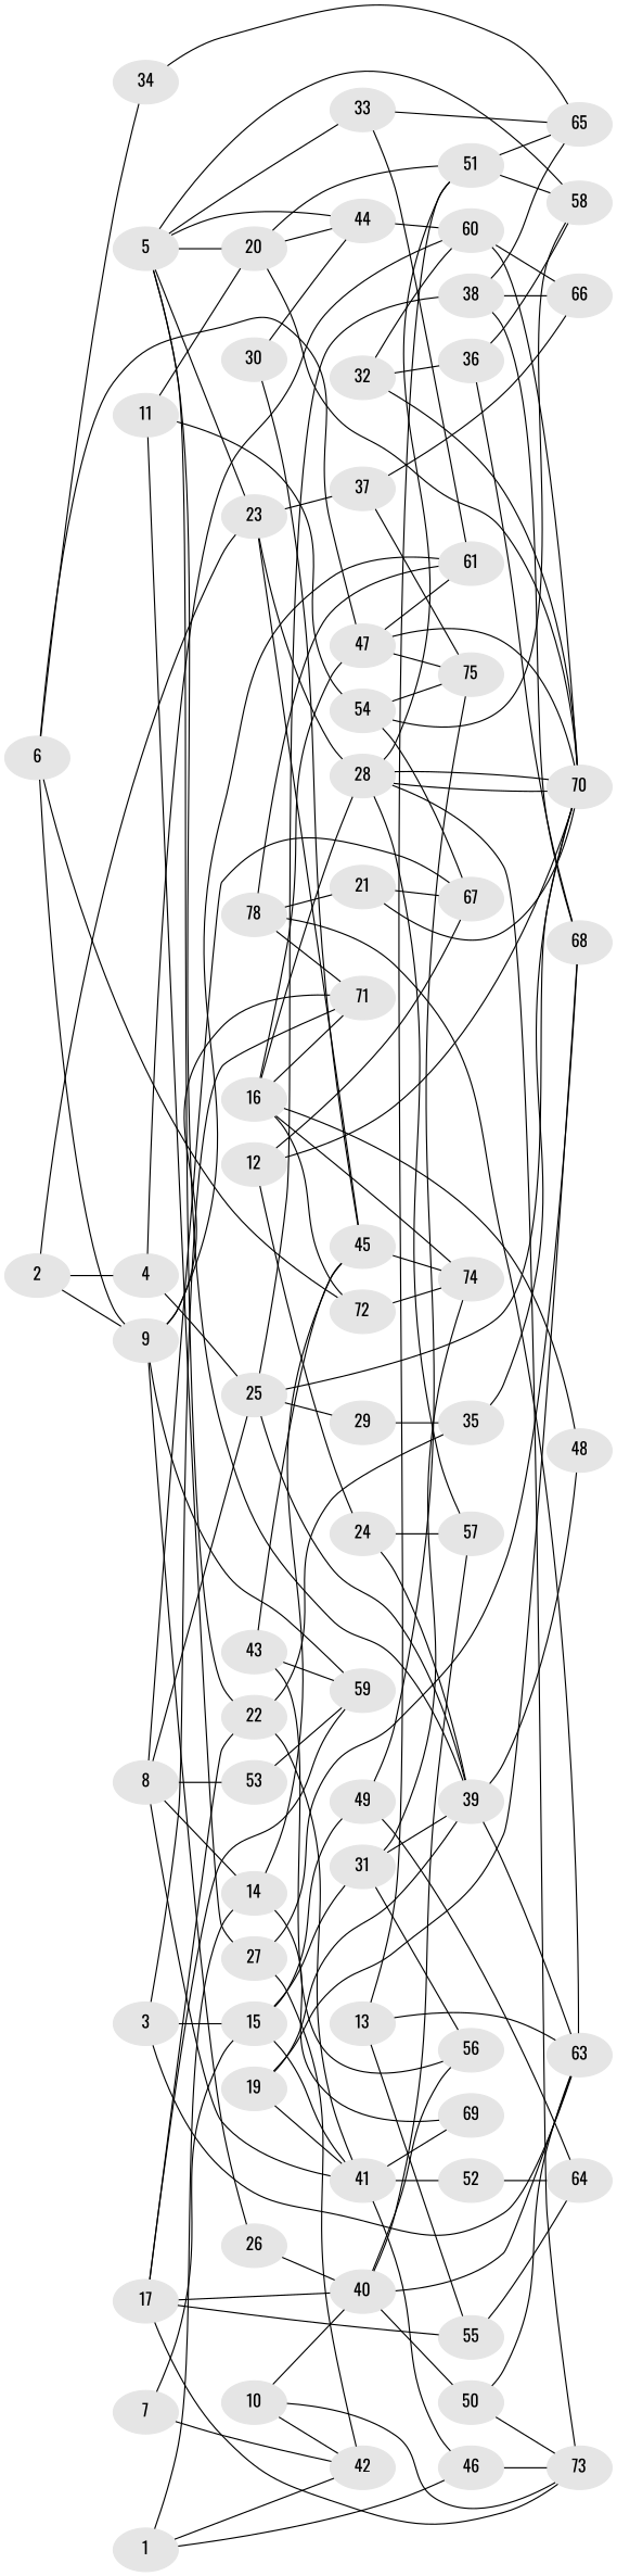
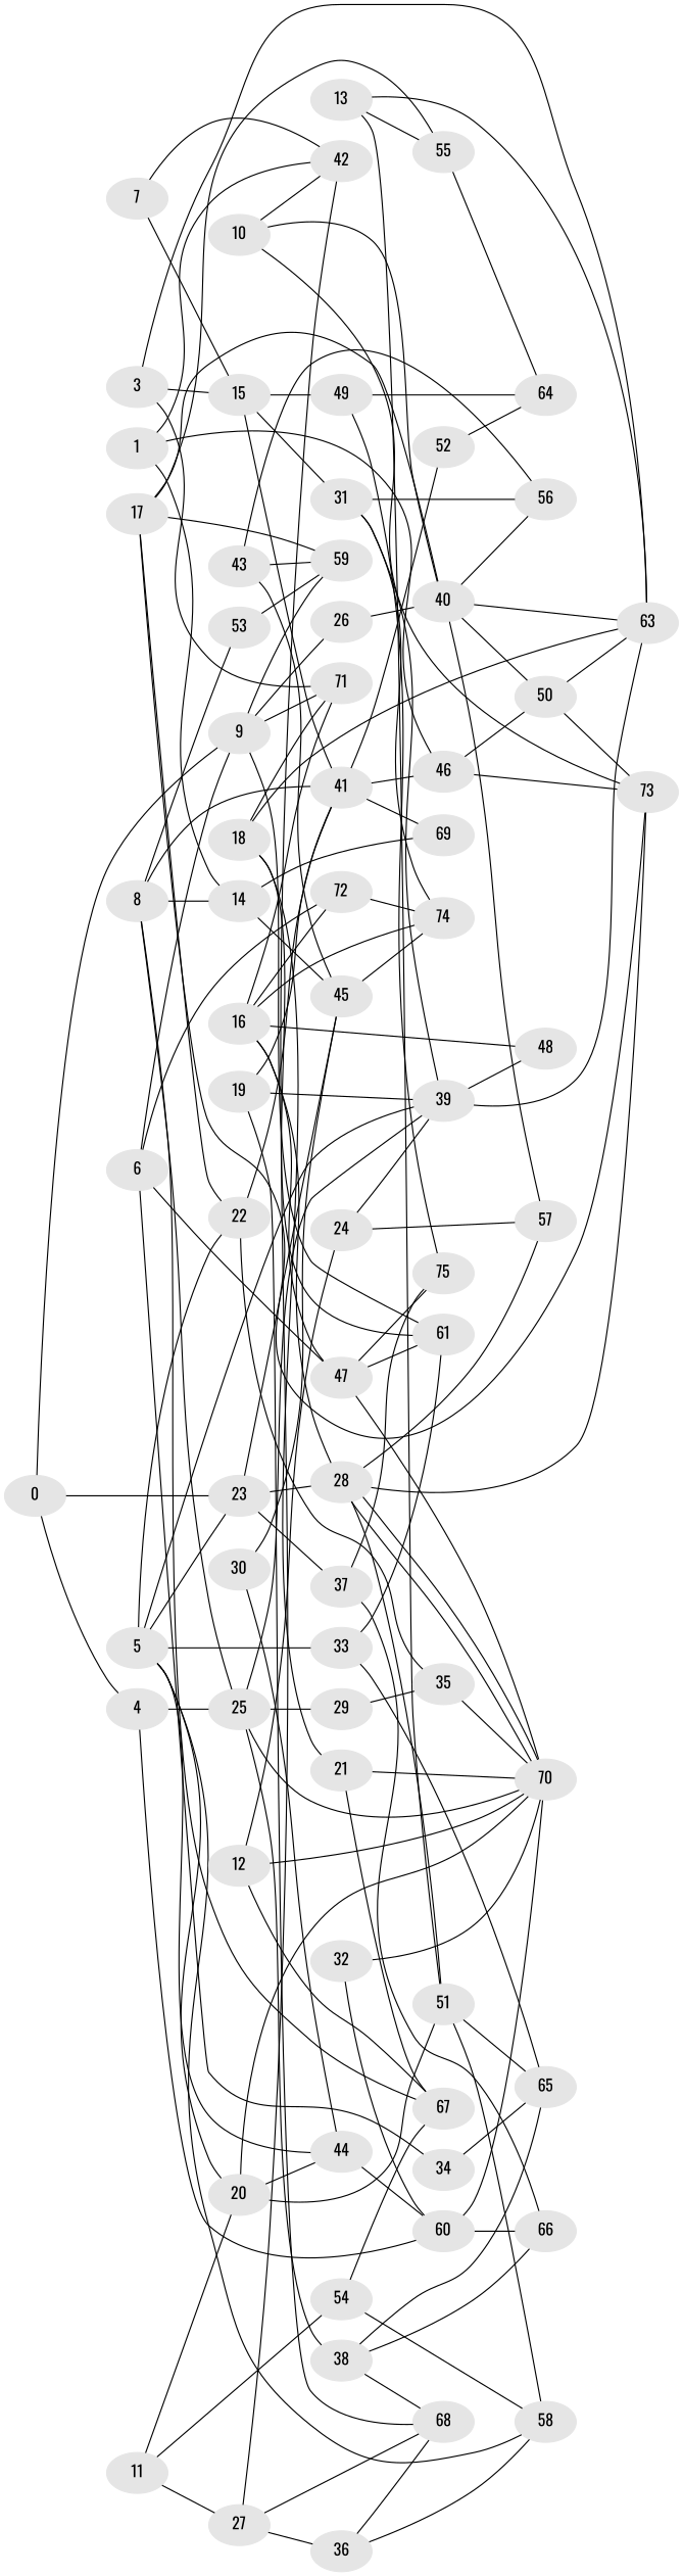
  graph {
    fontname=Oswald
    rankdir=LR
    node [color=gray90 fontname=Oswald style=filled]
    edge [fontname=Oswald]
    1
    14
    42
    46
    45
    69
    73
    50
-   2
+   2 [label=0]
    4
    9
    23
    25
    60
    71
    26
    59
    61
    13
    63
    51
    55
    28
    37
    3
    15
    41
    31
    49
    39
    70
    29
    38
    66
    5
    20
    22
    33
    44
    58
    35
    65
    48
    6
    34
    47
    72
    75
    74
    7
    21
    67
    8
    53
    52
    40
    10
    57
    56
    11
    27
    54
    68
    36
    12
    24
    64
    16
    17
-   18 [label=78]
+   18
    19
    30
    32
    43
    1 -- 14
    1 -- 42
    1 -- 46
    14 -- 45
    14 -- 69
    46 -- 73
+   46 -- 50
    45 -- 74
    50 -- 73
    50 -- 63
    2 -- 4
    2 -- 9
    2 -- 23
    4 -- 25
    4 -- 60
    9 -- 71
    9 -- 26
    9 -- 59
    9 -- 61
    23 -- 45
    23 -- 28
    23 -- 37
    25 -- 39
    25 -- 70
    25 -- 29
    25 -- 38
    60 -- 70
    60 -- 66
    26 -- 40
    13 -- 63
    13 -- 51
    13 -- 55
    51 -- 58
    51 -- 65
    55 -- 64
    28 -- 73
    28 -- 51
    28 -- 70
    28 -- 70
    28 -- 57
    37 -- 66
    37 -- 75
    3 -- 71
    3 -- 63
    3 -- 15
    15 -- 41
    15 -- 31
    15 -- 49
    41 -- 46
    41 -- 69
    41 -- 52
    31 -- 39
    31 -- 74
    31 -- 56
    49 -- 75
    49 -- 64
    39 -- 63
    39 -- 48
    29 -- 35
    38 -- 66
    38 -- 65
    38 -- 68
    5 -- 23
    5 -- 39
    5 -- 20
    5 -- 22
    5 -- 33
    5 -- 44
    5 -- 58
    20 -- 51
    20 -- 70
    20 -- 44
    22 -- 41
    22 -- 35
    33 -- 61
    33 -- 65
    44 -- 60
    35 -- 70
    6 -- 9
    6 -- 34
    6 -- 47
    6 -- 72
    34 -- 65
    47 -- 61
    47 -- 70
    47 -- 75
    72 -- 74
    7 -- 42
    7 -- 15
    21 -- 70
    21 -- 67
    8 -- 14
    8 -- 25
    8 -- 41
    8 -- 67
    8 -- 53
    53 -- 59
    52 -- 64
    40 -- 50
    40 -- 63
    40 -- 57
    40 -- 56
    10 -- 42
    10 -- 73
    10 -- 40
    11 -- 20
    11 -- 27
    11 -- 54
    27 -- 42
    27 -- 68
-   32 -- 36
+   27 -- 36
    54 -- 58
-   54 -- 75
    54 -- 67
    36 -- 58
    36 -- 68
    12 -- 70
    12 -- 67
    12 -- 24
    24 -- 39
    24 -- 57
    16 -- 71
    16 -- 28
    16 -- 48
    16 -- 47
    16 -- 72
    16 -- 74
    17 -- 73
    17 -- 59
    17 -- 55
    17 -- 22
    17 -- 40
    18 -- 71
    18 -- 61
    18 -- 63
    18 -- 21
    19 -- 41
    19 -- 39
    19 -- 68
    30 -- 45
    30 -- 44
    32 -- 60
    32 -- 70
    43 -- 45
    43 -- 59
    43 -- 56
  }
